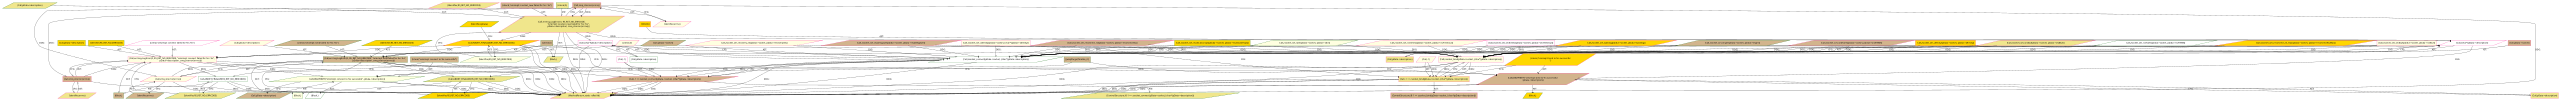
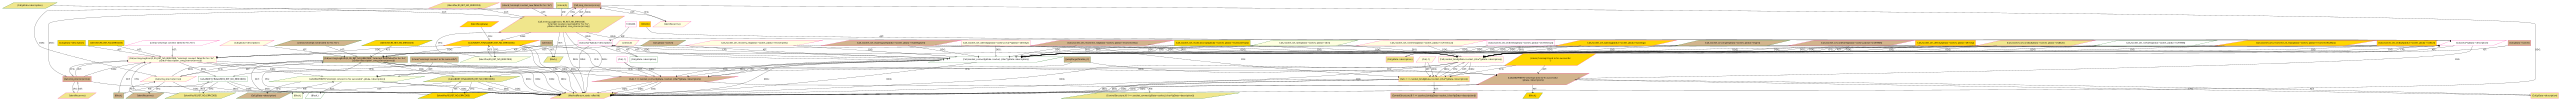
  digraph {
    fontname="Noto Sans"
    node [color=deeppink fillcolor=tan fontname="Noto Sans" shape=parallelogram style=filled]
    edge [arrowhead=tee fontname="Noto Sans"]
    n1 [label="(Call,zmq_strerror(errno))" shape=box]
    n2 [fillcolor=khaki label="(Call,errmsg.LogError(0, RS_RET_NO_ERRCODE,\n                        \"omzmq3: zsocket_new failed for %s: %s\",\n                        pData->description, zmq_strerror(errno)))"]
    n3 [fillcolor=lightyellow label="(Call,zmq_strerror(errno))"]
    n4 [label="(Call,zmq_strerror(errno))" shape=box]
    n5 [fillcolor=lightyellow label="(Identifier,errno)"]
    n6 [fillcolor=khaki label="(MethodReturn,static rsRetVal)"]
    n7 [fillcolor=gold label="(Call,ABORT_FINALIZE(RS_RET_NO_ERRCODE))"]
    n8 [fillcolor=white label="(Call,(char*)pData->description)"]
    n9 [fillcolor=white label="(Call,(char*)pData->description)" shape=box]
    n10 [color=darkgreen fillcolor=khaki label="(Block,)"]
    n11 [color=darkgreen label="(Call,errmsg.LogError(0, RS_RET_NO_ERRCODE, \"omzmq3: bind failed for %s: %s\",\n                             pData->description, zmq_strerror(errno)))" shape=box]
    n12 [color=darkgreen label="(Identifier,errno)"]
    n13 [fillcolor=lightyellow label="(Call,errmsg.LogError(0, RS_RET_NO_ERRCODE, \"omzmq3: connect failed for %s: %s\", \n                             pData->description, zmq_strerror(errno)))" shape=box]
    n14 [fillcolor=khaki label="(Identifier,errno)"]
    n15 [color=darkgreen fillcolor=lightyellow label="(Identifier,RS_RET_NO_ERRCODE)"]
    n16 [label="(Call,DBGPRINTF(\"omzmq3: bind to %s successful\n\",pData->description))"]
    n17 [fillcolor=lightyellow label="(Call,zsocket_bind(pData->socket, (char*)pData->description))" shape=box]
    n18 [fillcolor=khaki label="(Call,pData->description)" shape=box]
    n19 [color=darkgreen fillcolor=lightyellow label="(Call,DBGPRINTF(\"omzmq3: connect to %s successful\", pData->description))"]
    n20 [color=darkgreen fillcolor=white label="(Call,zsocket_connect(pData->socket, (char*)pData->description))"]
    n21 [color=darkgreen fillcolor=white label="(Call,pData->description)" shape=box]
    n22 [color=darkgreen fillcolor=khaki label="(Call,ABORT_FINALIZE(RS_RET_NO_ERRCODE))"]
    n23 [color=darkgreen fillcolor=lightyellow label="(Block,)" shape=box]
    n24 [color=darkgreen fillcolor=white label="(Call,ABORT_FINALIZE(RS_RET_NO_ERRCODE))" shape=box]
    n25 [color=darkgreen label="(Block,)" shape=box]
    n26 [color=darkgreen fillcolor=gold label="(Identifier,RS_RET_NO_ERRCODE)"]
    n27 [fillcolor=khaki label="(Call,pData->description)" shape=box]
    n28 [color=darkgreen fillcolor=gold label="(Block,)"]
    n29 [color=darkgreen fillcolor=khaki label="(Identifier,RS_RET_NO_ERRCODE)"]
    n30 [color=darkgreen fillcolor=white label="(Block,)"]
    n31 [color=darkgreen label="(Call,pData->description)"]
    n32 [fillcolor=khaki label="(Call,-1 == zsocket_bind(pData->socket, (char*)pData->description))" shape=box]
    n33 [label="(ControlStructure,if(-1 == zsocket_bind(pData->socket, (char*)pData->description)))" shape=box]
    n34 [label="(Call,-1 == zsocket_connect(pData->socket, (char*)pData->description))"]
    n35 [color=darkgreen fillcolor=khaki label="(ControlStructure,if(-1 == zsocket_connect(pData->socket, (char*)pData->description)))"]
    n36 [label="(Call,zsocket_set_sndhwm(pData->socket, pData->sndHWM))"]
-   n37 [color=darkgreen fillcolor=gold label="(Identifier,pData)"]
+   n37 [fillcolor=gold label="(Identifier,pData)"]
    n38 [fillcolor=white label="(Call,zsocket_set_sndtimeo(pData->socket, pData->sndTimeout))" shape=box]
    n39 [color=darkgreen fillcolor=khaki label="(Literal,0)" shape=box]
    n40 [color=darkgreen label="(JumpTarget,finalize_it:)" shape=box]
    n41 [color=darkgreen fillcolor=gold label="(Call,pData->description)" shape=box]
    n42 [color=darkgreen label="(Call,zsocket_set_linger(pData->socket, pData->linger))"]
    n43 [fillcolor=gold label="(Call,zsocket_set_affinity(pData->socket, pData->affinity))" shape=box]
    n44 [color=darkgreen fillcolor=gold label="(Identifier,RS_RET_NO_ERRCODE)" shape=box]
    n45 [color=darkgreen label="(Literal,\"omzmq3: bind failed for %s: %s\")"]
    n46 [fillcolor=lightyellow label="(Call,zsocket_set_identity(pData->socket, (char*)pData->identity))" shape=box]
    n47 [fillcolor=lightyellow label="(Call,zsocket_set_rcvtimeo(pData->socket, pData->rcvTimeout))"]
-   n48 [fillcolor=lightyellow label="(Call,zsocket_set_sndbuf(pData->socket, pData->rcvBuf))" shape=box]
+   n48 [fillcolor=gold label="(Call,zsocket_set_sndbuf(pData->socket, pData->rcvBuf))" shape=box]
    n49 [label="(Call,pData->socket)" shape=box]
    n50 [label="(Call,zsocket_set_reconnect_ivl(pData->socket, pData->reconnectIVL))"]
    n51 [fillcolor=lightyellow label="(Call,zsocket_set_recovery_ivl(pData->socket, pData->recoveryIVL))"]
    n52 [color=darkgreen fillcolor=lightyellow label="(Call,zsocket_set_rate(pData->socket, pData->rate))"]
    n53 [fillcolor=khaki label="(Call,zsocket_set_sndbuf(pData->socket, pData->sndBuf))"]
    n54 [color=darkgreen fillcolor=gold label="(Identifier,RS_RET_NO_ERRCODE)"]
    n55 [fillcolor=gold label="(Literal,\"omzmq3: bind to %s successful\n\")"]
    n56 [fillcolor=lightyellow label="(Call,-1)"]
    n57 [color=darkgreen label="(Literal,0)" shape=box]
    n58 [fillcolor=lightyellow label="(Call,pData->description)"]
    n59 [color=darkgreen fillcolor=khaki label="(Call,pData->description)"]
    n60 [color=darkgreen fillcolor=gold label="(Call,zsocket_set_multicast_hops(pData->socket, pData->multicastHops))" shape=box]
    n61 [color=darkgreen fillcolor=white label="(Call,zsocket_set_rcvhwm(pData->socket, pData->rcvHWM))"]
    n62 [fillcolor=gold label="(Call,zsocket_set_reconnect_ivl_max(pData->socket, pData->reconnectIVLMax))"]
    n63 [fillcolor=white label="(Call,-1)" shape=box]
    n64 [fillcolor=gold label="(Call,zsocket_set_backlog(pData->socket, pData->backlog))"]
    n65 [color=darkgreen label="(Literal,\"omzmq3: connect to %s successful\")" shape=box]
    n66 [fillcolor=lightyellow label="(Literal,0)"]
    n67 [fillcolor=white label="(Literal,\"omzmq3: connect failed for %s: %s\")"]
    n68 [label="(Call,zsocket_set_maxmsgsize(pData->socket, pData->maxMsgSize))"]
    n69 [fillcolor=khaki label="(Identifier,RS_RET_NO_ERRCODE)"]
    n70 [color=darkgreen label="(Call,pData->socket)"]
    n71 [label="(Literal,\"omzmq3: zsocket_new failed for %s: %s\")" shape=box]
    1000404 [fillcolor=gold shape=box]
+   1000436 [fillcolor=white shape=box]
    n1 -> n2 [label="AST: "]
    n1 -> n2 [label="DDG: "]
    n1 -> n3 [arrowhead=onormal label="DDG: "]
    n1 -> n4 [arrowhead=onormal label="DDG: "]
    n1 -> n5 [label="CFG: "]
    n1 -> n6 [label="DDG: "]
    n2 -> n1 [label="CFG: "]
    n2 -> n6 [label="DDG: "]
    n2 -> n6 [arrowhead=onormal label="DDG: "]
    n2 -> n7 [arrowhead=onormal label="DDG: "]
    n2 -> n8 [label="DDG: "]
    n2 -> n9 [arrowhead=onormal label="DDG: "]
    n2 -> n10 [label="AST: "]
    n3 -> n6 [arrowhead=onormal label="DDG: "]
    n3 -> n11 [label="AST: "]
    n3 -> n11 [arrowhead=onormal label="DDG: "]
    n3 -> n12 [label="CFG: "]
    n4 -> n6 [arrowhead=onormal label="DDG: "]
    n4 -> n13 [label="AST: "]
    n4 -> n13 [label="DDG: "]
    n4 -> n14 [arrowhead=onormal label="CFG: "]
    n5 -> n1 [label="AST: "]
    n7 -> n6 [arrowhead=onormal label="DDG: "]
    n7 -> n6 [label="DDG: "]
    n7 -> n10 [label="AST: "]
    n7 -> n11 [label="DDG: "]
    n7 -> n13 [label="DDG: "]
    n7 -> n15 [label="CFG: "]
    n8 -> n11 [label="DDG: "]
    n8 -> n16 [arrowhead=onormal label="DDG: "]
    n8 -> n17 [label="AST: "]
    n8 -> n17 [label="DDG: "]
    n8 -> n18 [arrowhead=onormal label="CFG: "]
    n9 -> n13 [label="DDG: "]
    n9 -> n19 [label="DDG: "]
    n9 -> n20 [label="AST: "]
    n9 -> n20 [label="DDG: "]
    n9 -> n21 [arrowhead=onormal label="CFG: "]
    n11 -> n3 [arrowhead=onormal label="CFG: "]
    n11 -> n6 [label="DDG: "]
    n11 -> n6 [label="DDG: "]
    n11 -> n16 [label="DDG: "]
    n11 -> n22 [arrowhead=onormal label="DDG: "]
    n11 -> n23 [label="AST: "]
    n12 -> n3 [label="AST: "]
    n13 -> n4 [arrowhead=onormal label="CFG: "]
    n13 -> n6 [arrowhead=onormal label="DDG: "]
    n13 -> n6 [arrowhead=onormal label="DDG: "]
    n13 -> n19 [arrowhead=onormal label="DDG: "]
    n13 -> n24 [arrowhead=onormal label="DDG: "]
    n13 -> n25 [arrowhead=onormal label="AST: "]
    n14 -> n4 [arrowhead=onormal label="AST: "]
    n15 -> n2 [arrowhead=onormal label="CFG: "]
    n15 -> n7 [label="AST: "]
    n16 -> n6 [label="DDG: "]
    n16 -> n6 [arrowhead=onormal label="DDG: "]
    n16 -> n27 [arrowhead=onormal label="CFG: "]
    n16 -> n28 [label="AST: "]
    n17 -> n6 [arrowhead=onormal label="DDG: "]
    n17 -> n6 [label="DDG: "]
    n17 -> n8 [label="CFG: "]
    n17 -> n32 [label="AST: "]
    n17 -> n32 [arrowhead=onormal label="DDG: "]
    n17 -> n32 [label="DDG: "]
    n18 -> n8 [label="AST: "]
    n19 -> n6 [label="DDG: "]
    n19 -> n6 [label="DDG: "]
    n19 -> n30 [label="AST: "]
    n19 -> n31 [label="CFG: "]
    n20 -> n6 [arrowhead=onormal label="DDG: "]
    n20 -> n6 [arrowhead=onormal label="DDG: "]
    n20 -> n9 [arrowhead=onormal label="CFG: "]
    n20 -> n34 [label="AST: "]
    n20 -> n34 [label="DDG: "]
    n20 -> n34 [label="DDG: "]
    n21 -> n9 [label="AST: "]
    n22 -> n6 [arrowhead=onormal label="DDG: "]
    n22 -> n6 [label="DDG: "]
    n22 -> n23 [label="AST: "]
    n22 -> n26 [label="CFG: "]
    n24 -> n6 [arrowhead=onormal label="DDG: "]
    n24 -> n6 [arrowhead=onormal label="DDG: "]
    n24 -> n25 [arrowhead=onormal label="AST: "]
    n24 -> n29 [label="CFG: "]
    n26 -> n11 [arrowhead=onormal label="CFG: "]
    n26 -> n22 [arrowhead=onormal label="AST: "]
    n27 -> n16 [arrowhead=onormal label="AST: "]
    n29 -> n13 [arrowhead=onormal label="CFG: "]
    n29 -> n24 [arrowhead=onormal label="AST: "]
    n31 -> n19 [label="AST: "]
    n32 -> n6 [label="DDG: "]
    n32 -> n6 [arrowhead=onormal label="DDG: "]
    n32 -> n6 [arrowhead=onormal label="DDG: "]
    n32 -> n17 [arrowhead=onormal label="CFG: "]
    n32 -> n33 [label="AST: "]
    n34 -> n6 [arrowhead=onormal label="DDG: "]
    n34 -> n6 [label="DDG: "]
    n34 -> n6 [arrowhead=onormal label="DDG: "]
    n34 -> n20 [arrowhead=onormal label="CFG: "]
    n34 -> n35 [arrowhead=onormal label="AST: "]
    n36 -> n17 [arrowhead=onormal label="DDG: "]
    n36 -> n20 [label="DDG: "]
    n37 -> n7 [arrowhead=onormal label="CFG: "]
    n38 -> n17 [arrowhead=onormal label="DDG: "]
    n38 -> n20 [arrowhead=onormal label="DDG: "]
    n39 -> n2 [arrowhead=onormal label="AST: "]
    n40 -> n16 [label="CFG: "]
    n40 -> n19 [label="CFG: "]
    n41 -> n13 [arrowhead=onormal label="AST: "]
    n42 -> n17 [label="DDG: "]
    n42 -> n20 [label="DDG: "]
    n43 -> n17 [label="DDG: "]
    n43 -> n20 [label="DDG: "]
    n44 -> n13 [arrowhead=onormal label="AST: "]
    n45 -> n11 [arrowhead=onormal label="AST: "]
    n46 -> n17 [arrowhead=onormal label="DDG: "]
    n46 -> n20 [arrowhead=onormal label="DDG: "]
    n47 -> n17 [arrowhead=onormal label="DDG: "]
    n47 -> n20 [label="DDG: "]
    n48 -> n17 [label="DDG: "]
    n48 -> n20 [label="DDG: "]
    n49 -> n17 [arrowhead=onormal label="AST: "]
    n50 -> n17 [arrowhead=onormal label="DDG: "]
    n50 -> n20 [label="DDG: "]
    n51 -> n17 [arrowhead=onormal label="DDG: "]
    n51 -> n20 [arrowhead=onormal label="DDG: "]
    n52 -> n17 [label="DDG: "]
    n52 -> n20 [label="DDG: "]
    n53 -> n17 [arrowhead=onormal label="DDG: "]
    n53 -> n20 [arrowhead=onormal label="DDG: "]
    n54 -> n11 [label="AST: "]
    n55 -> n16 [label="AST: "]
    n55 -> n22 [label="CFG: "]
    n55 -> n32 [label="CFG: "]
    n56 -> n32 [label="AST: "]
    n56 -> n32 [label="DDG: "]
    n57 -> n13 [label="AST: "]
    n57 -> n34 [arrowhead=onormal label="CFG: "]
    n58 -> n11 [label="AST: "]
    n59 -> n2 [arrowhead=onormal label="AST: "]
    n60 -> n17 [label="DDG: "]
    n60 -> n20 [label="DDG: "]
    n61 -> n17 [arrowhead=onormal label="DDG: "]
    n61 -> n20 [arrowhead=onormal label="DDG: "]
    n62 -> n17 [label="DDG: "]
    n62 -> n20 [arrowhead=onormal label="DDG: "]
    n63 -> n34 [arrowhead=onormal label="AST: "]
    n63 -> n34 [label="DDG: "]
    n64 -> n17 [label="DDG: "]
    n64 -> n20 [label="DDG: "]
    n65 -> n19 [arrowhead=onormal label="AST: "]
    n65 -> n24 [arrowhead=onormal label="CFG: "]
    n65 -> n34 [arrowhead=onormal label="CFG: "]
    n66 -> n11 [label="AST: "]
    n66 -> n32 [label="CFG: "]
    n67 -> n13 [arrowhead=onormal label="AST: "]
    n68 -> n17 [arrowhead=onormal label="DDG: "]
    n68 -> n20 [label="DDG: "]
    n69 -> n2 [arrowhead=onormal label="AST: "]
    n70 -> n20 [label="AST: "]
    n71 -> n2 [arrowhead=onormal label="AST: "]
    1000404 -> n8 [label="AST: "]
+   1000436 -> n9 [label="AST: "]
  }
